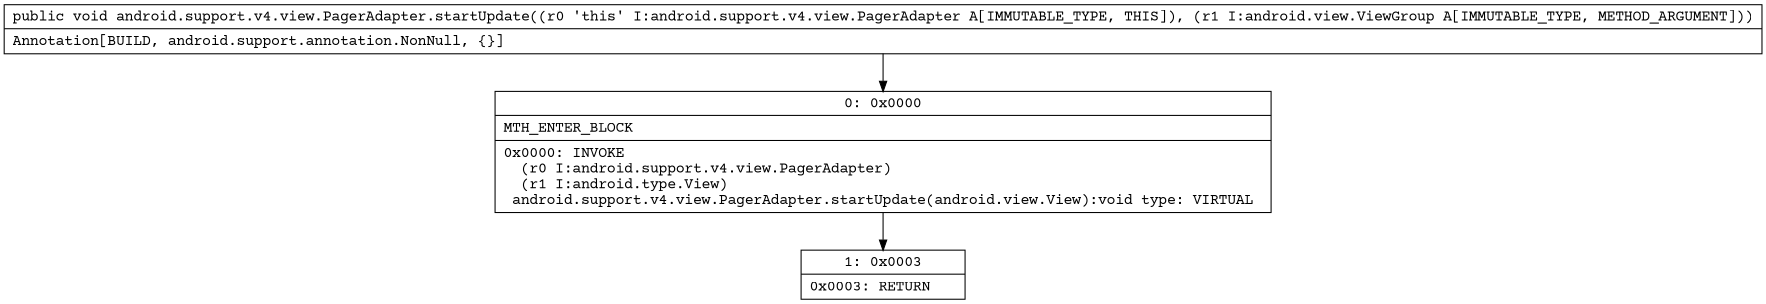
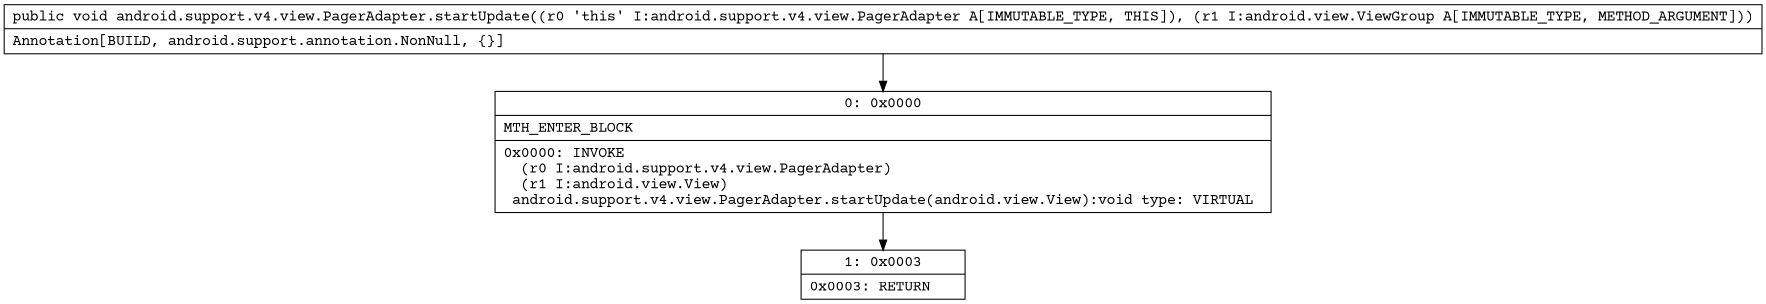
  digraph {
    fontname="Courier Prime"
    node [shape=record fontname="Courier Prime"]
    edge [fontname="Courier Prime"]
-   n1 [label="{0\:\ 0x0000|MTH_ENTER_BLOCK\l|0x0000: INVOKE  \l  (r0 I:android.support.v4.view.PagerAdapter)\l  (r1 I:android.type.View)\l android.support.v4.view.PagerAdapter.startUpdate(android.view.View):void type: VIRTUAL \l}"]
+   n1 [label="{0\:\ 0x0000|MTH_ENTER_BLOCK\l|0x0000: INVOKE  \l  (r0 I:android.support.v4.view.PagerAdapter)\l  (r1 I:android.view.View)\l android.support.v4.view.PagerAdapter.startUpdate(android.view.View):void type: VIRTUAL \l}"]
    n2 [label="{1\:\ 0x0003|0x0003: RETURN   \l}"]
    n3 [label="{public void android.support.v4.view.PagerAdapter.startUpdate((r0 'this' I:android.support.v4.view.PagerAdapter A[IMMUTABLE_TYPE, THIS]), (r1 I:android.view.ViewGroup A[IMMUTABLE_TYPE, METHOD_ARGUMENT]))  | Annotation[BUILD, android.support.annotation.NonNull, \{\}]\l}"]
    n1 -> n2
    n3 -> n1
  }
